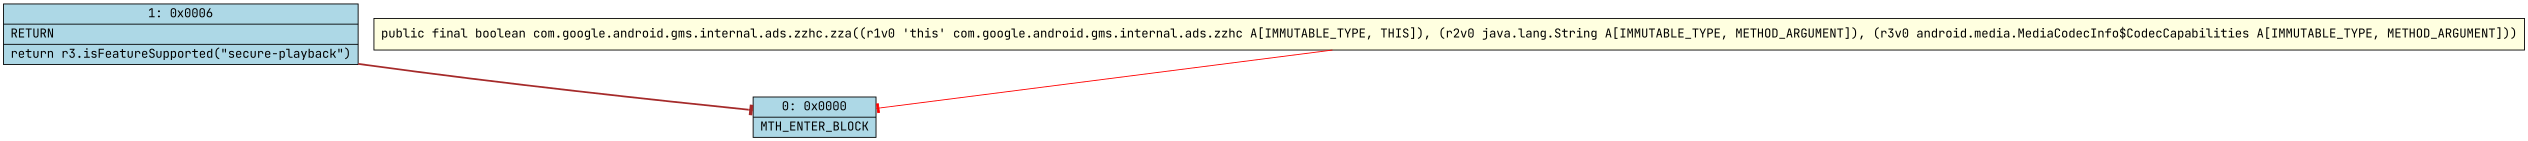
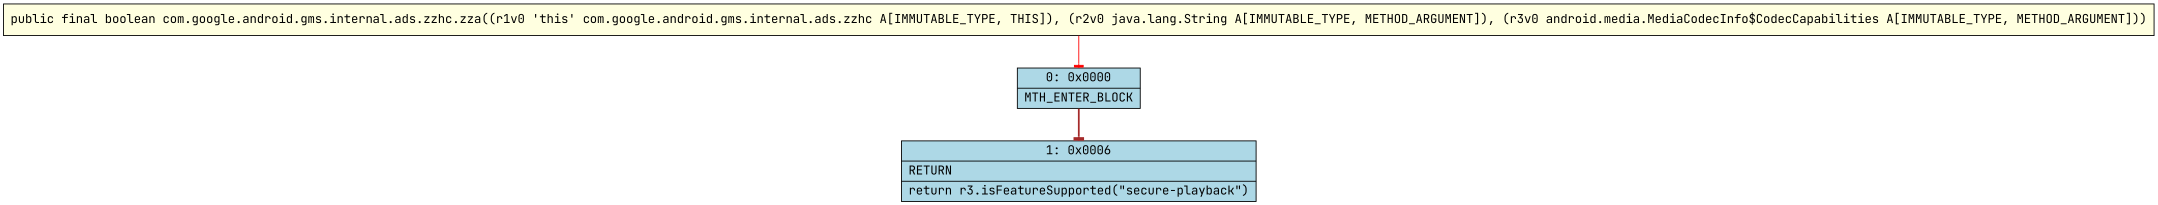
  digraph {
    fontname="JetBrains Mono"
    node [shape=record style=filled fillcolor=lightblue fontname="JetBrains Mono"]
    edge [arrowhead=tee fontname="JetBrains Mono"]
    n1 [label="{0\:\ 0x0000|MTH_ENTER_BLOCK\l}"]
    n2 [label="{1\:\ 0x0006|RETURN\l|return r3.isFeatureSupported(\"secure\-playback\")\l}"]
    n3 [label="{public final boolean com.google.android.gms.internal.ads.zzhc.zza((r1v0 'this' com.google.android.gms.internal.ads.zzhc A[IMMUTABLE_TYPE, THIS]), (r2v0 java.lang.String A[IMMUTABLE_TYPE, METHOD_ARGUMENT]), (r3v0 android.media.MediaCodecInfo$CodecCapabilities A[IMMUTABLE_TYPE, METHOD_ARGUMENT])) }" fillcolor=lightyellow]
-   n2 -> n1 [color=brown style=bold]
+   n1 -> n2 [color=brown style=bold]
    n3 -> n1 [color=red style=solid]
  }
